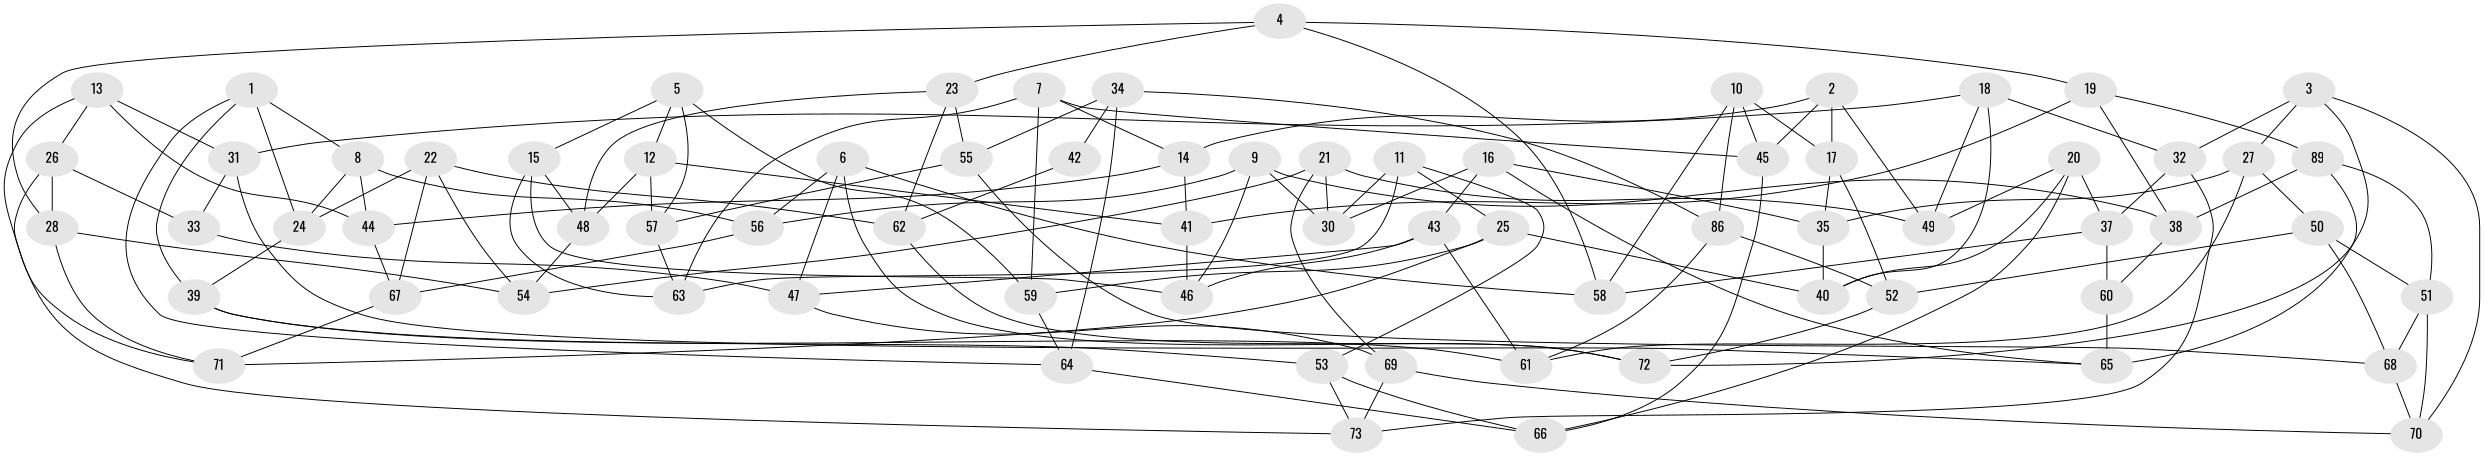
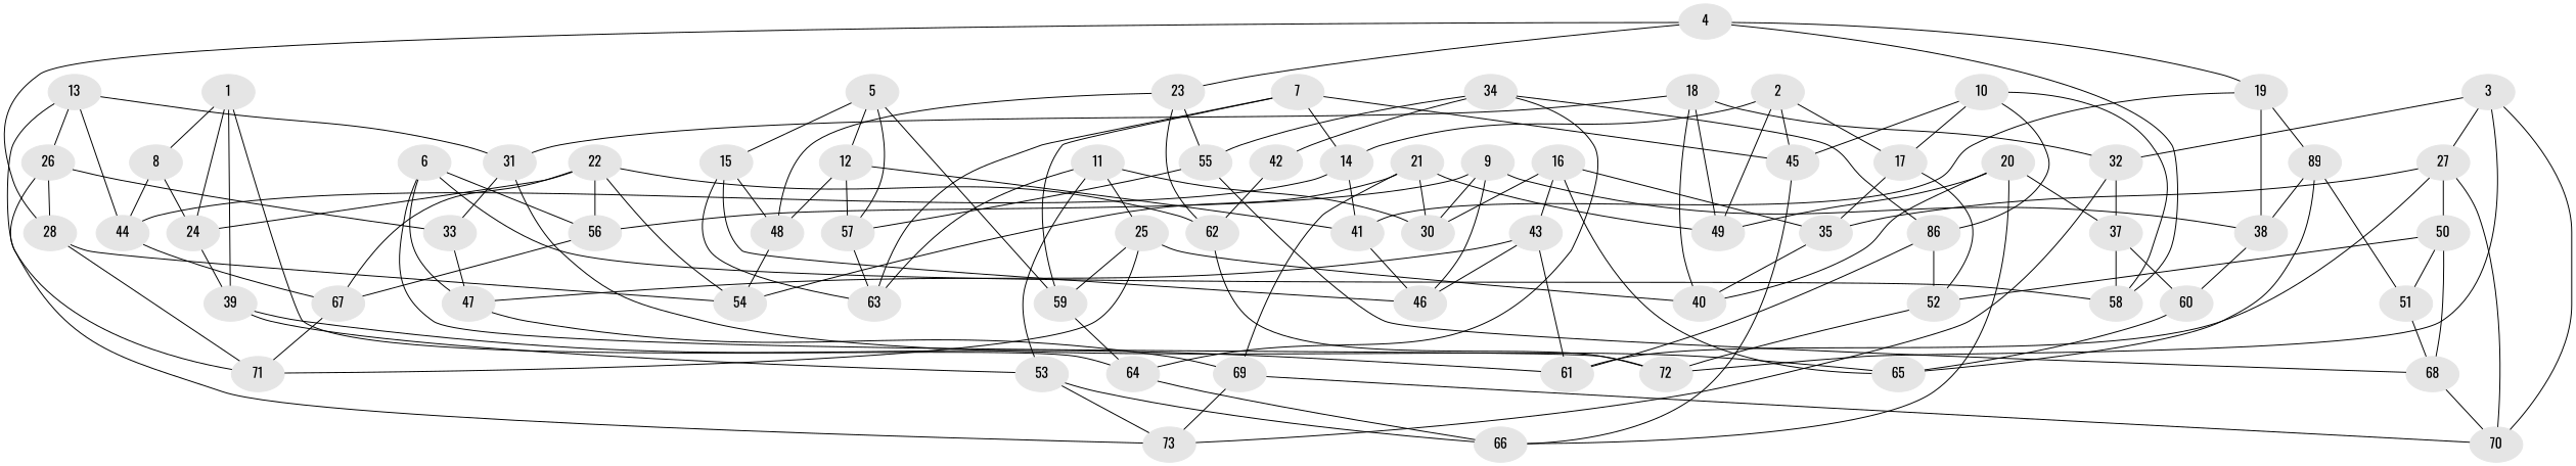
  graph {
    fontname=Oswald
    node [color=gray90 fontname=Oswald style=filled]
    edge [fontname=Oswald]
    1
    8
    24
    39
    64
    56
    44
    53
    61
    66
    2
    14
    17
    45
    49
    41
    35
    52
    3
    27
    32
    70
    72
    50
    37
    73
    4
    19
    23
    28
    58
    38
    n33 [label=89]
    48
    62
    55
    71
    54
    5
    12
    15
    57
    59
    63
    46
    6
    47
    69
    67
    7
    9
    30
    60
    10
    n55 [label=86]
    11
    25
    40
    13
    26
    31
    33
    65
    16
    43
    18
    51
    20
    21
    22
    68
    42
    34
    1 -- 8
    1 -- 24
    1 -- 39
    1 -- 64
    8 -- 24
-   8 -- 56
+   22 -- 56
    8 -- 44
    24 -- 39
    39 -- 53
    39 -- 61
    64 -- 66
    56 -- 67
    44 -- 67
    53 -- 66
    53 -- 73
    2 -- 14
    2 -- 17
    2 -- 45
    2 -- 49
    14 -- 44
    14 -- 41
    17 -- 35
    17 -- 52
    45 -- 66
    41 -- 46
    35 -- 40
    52 -- 72
    3 -- 27
    3 -- 32
    3 -- 70
    3 -- 72
    27 -- 61
    27 -- 35
    27 -- 50
    32 -- 37
    32 -- 73
    50 -- 52
    50 -- 51
    50 -- 68
    37 -- 58
    37 -- 60
    4 -- 19
    4 -- 23
    4 -- 28
    4 -- 58
    19 -- 41
    19 -- 38
    19 -- n33
    23 -- 48
    23 -- 62
    23 -- 55
    28 -- 71
    28 -- 54
    38 -- 60
    n33 -- 38
    n33 -- 65
    n33 -- 51
    48 -- 54
    62 -- 72
    55 -- 57
    55 -- 68
    5 -- 12
    5 -- 15
    5 -- 57
    5 -- 59
    12 -- 41
    12 -- 48
    12 -- 57
    15 -- 48
    15 -- 63
    15 -- 46
    57 -- 63
    59 -- 64
    6 -- 56
    6 -- 72
    6 -- 58
    6 -- 47
    47 -- 69
    69 -- 70
    69 -- 73
    67 -- 71
    7 -- 14
    7 -- 45
    7 -- 59
    7 -- 63
    9 -- 56
    9 -- 38
    9 -- 46
    9 -- 30
    60 -- 65
    10 -- 17
    10 -- 45
    10 -- 58
    10 -- n55
    n55 -- 61
    n55 -- 52
    11 -- 53
    11 -- 63
    11 -- 30
    11 -- 25
    25 -- 71
    25 -- 59
    25 -- 40
    13 -- 44
    13 -- 71
    13 -- 26
    13 -- 31
    26 -- 73
    26 -- 28
    26 -- 33
    31 -- 33
    31 -- 65
    33 -- 47
    16 -- 35
    16 -- 30
    16 -- 65
    16 -- 43
    43 -- 61
    43 -- 46
    43 -- 47
    18 -- 49
    18 -- 32
    18 -- 40
    18 -- 31
-   51 -- 70
+   27 -- 70
    51 -- 68
    20 -- 66
    20 -- 49
    20 -- 37
    20 -- 40
    21 -- 49
    21 -- 54
    21 -- 69
    21 -- 30
    22 -- 24
    22 -- 62
    22 -- 54
    22 -- 67
    68 -- 70
    42 -- 62
    34 -- 64
    34 -- 55
    34 -- n55
    34 -- 42
  }
